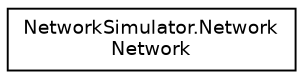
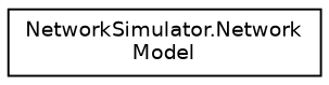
  digraph {
    rankdir=LR
-   n1 [color=black fillcolor=white fontname=Helvetica fontsize=10 height=0.2 label="NetworkSimulator.Network\lNetwork" shape=record style=filled width=0.4]
+   n1 [color=black fillcolor=white fontname=Helvetica fontsize=10 height=0.2 label="NetworkSimulator.Network\lModel" shape=record style=filled width=0.4]
  }
